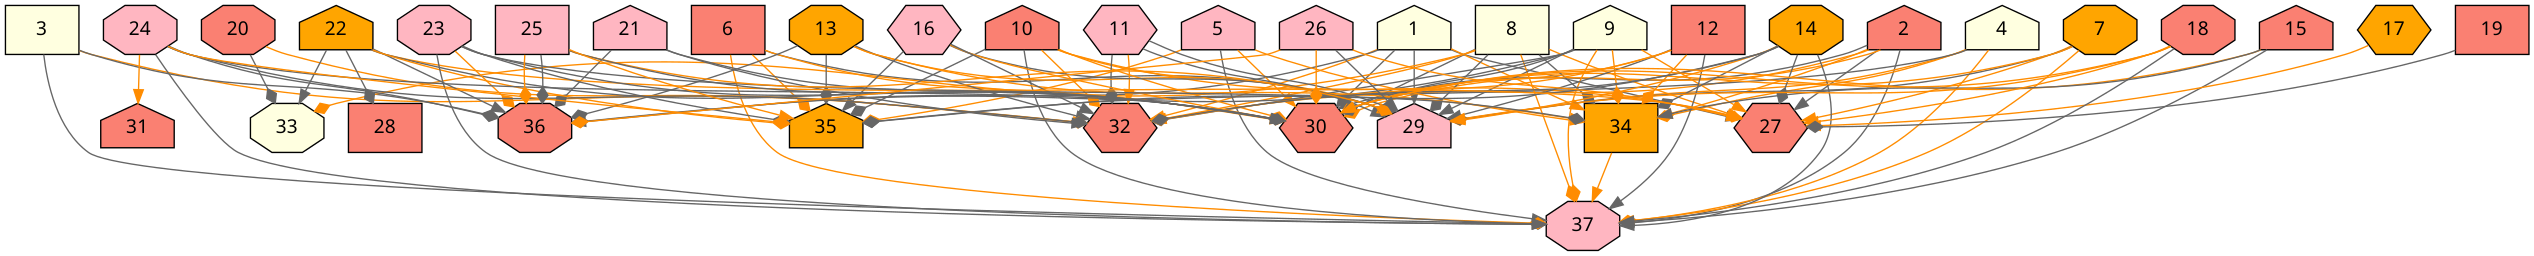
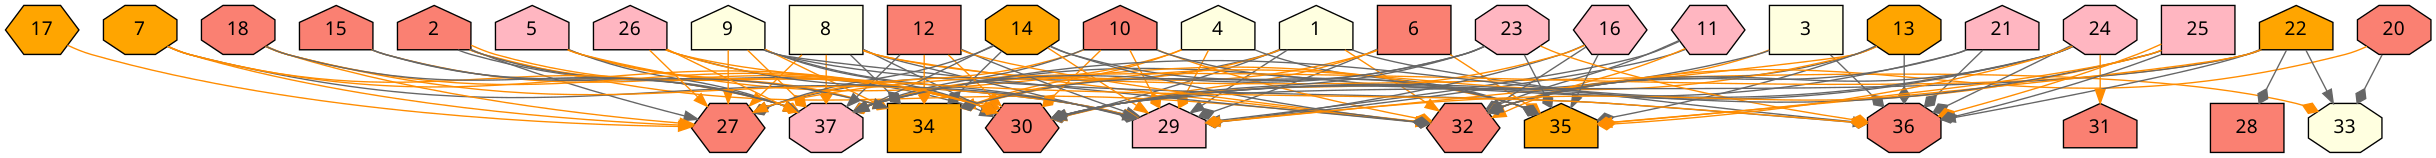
  digraph {
    fontname="Noto Sans"
    node [alpha=0.17 fillcolor=salmon fontname="Noto Sans" shape=house style=filled]
    edge [arrowhead=diamond color=gray40 fontname="Noto Sans"]
    1 [alpha=0.04 expect_size=140923065668955728 fillcolor=lightyellow]
    27 [alpha=0.19 expect_size=5609698809374453006336 shape=hexagon]
    29 [alpha=0.04 expect_size=1624894573115342848000 fillcolor=lightpink]
    30 [alpha=0.00 expect_size=1630630283724210569216 shape=hexagon]
    32 [alpha=0.06 expect_size=24423914954275300 shape=hexagon]
    34 [alpha=0.02 expect_size=3017884923401093120 fillcolor=orange shape=box]
    36 [alpha=0.13 expect_size=914631763626775040 shape=octagon]
    2 [expect_size=47722106200522480]
    37 [alpha=0.01 expect_size=7707315616391698055168 fillcolor=lightpink shape=octagon]
    3 [alpha=0.07 expect_size=360525446497557282816 fillcolor=lightyellow shape=box]
    4 [alpha=0.07 expect_size=357323713626182254592 fillcolor=lightyellow]
    35 [alpha=0.01 expect_size=544476426034086936576 fillcolor=orange]
    5 [alpha=0.18 expect_size=10699307351127056384 fillcolor=lightpink]
    6 [alpha=0.06 expect_size=47906510004827456 shape=box]
    7 [alpha=0.13 expect_size=8463319549476536844288 fillcolor=orange shape=octagon]
    8 [expect_size=7339441969875351 fillcolor=lightyellow shape=box]
    33 [expect_size=368069792684620928 fillcolor=lightyellow shape=octagon]
    9 [alpha=0.02 expect_size=22821775283385556 fillcolor=lightyellow]
    10 [alpha=0.14 expect_size=1190566786576801536]
    11 [alpha=0.02 expect_size=8812278707434830848 fillcolor=lightpink shape=hexagon]
    12 [alpha=0.06 expect_size=683051104641276672 shape=box]
    13 [alpha=0.14 expect_size=234070427185241760 fillcolor=orange shape=octagon]
    14 [alpha=0.15 expect_size=40576521181828481024 fillcolor=orange shape=octagon]
    15 [expect_size=6328747892849599488]
    16 [alpha=0.11 expect_size=15656799846490940 fillcolor=lightpink shape=hexagon]
    17 [alpha=0.09 expect_size=9725503242620643328 fillcolor=orange shape=hexagon]
    18 [alpha=0.16 expect_size=141056445529862960 shape=octagon]
-   19 [alpha=0.12 expect_size=577474656071824965632 shape=box]
    20 [alpha=0.07 expect_size=22251163891576020 shape=octagon]
    21 [alpha=0.03 expect_size=148288920898542144 fillcolor=lightpink]
    22 [alpha=0.12 expect_size=11155495875350737453056 fillcolor=orange]
    28 [alpha=0.19 expect_size=78111535222910848 shape=box]
    23 [expect_size=2562674130827877888 fillcolor=lightpink shape=octagon]
    24 [alpha=0.15 expect_size=2889343233300870656 fillcolor=lightpink shape=octagon]
    31 [alpha=0.02 expect_size=764411904000000000000]
    25 [alpha=0.16 expect_size=32584934870682516 fillcolor=lightpink shape=box]
    26 [alpha=0.16 expect_size=4541786029866627366912 fillcolor=lightpink]
    1 -> 27 [arrowhead=normal]
    1 -> 29 [arrowhead=normal]
    1 -> 30
    1 -> 32 [arrowhead=normal color=darkorange]
    1 -> 34 [arrowhead=normal color=darkorange]
    1 -> 36 [arrowhead=normal]
    2 -> 27 [arrowhead=normal]
    2 -> 30 [arrowhead=normal]
    2 -> 30 [color=darkorange]
    2 -> 32 [arrowhead=normal color=darkorange]
    2 -> 34 [arrowhead=normal color=darkorange]
    2 -> 37 [arrowhead=normal]
    3 -> 32 [arrowhead=normal color=darkorange]
    3 -> 36
    3 -> 37
    4 -> 29 [color=darkorange]
    4 -> 34 [color=darkorange]
    4 -> 37 [arrowhead=normal color=darkorange]
    4 -> 35
    5 -> 30 [arrowhead=normal color=darkorange]
    5 -> 34 [arrowhead=normal color=darkorange]
    5 -> 37 [arrowhead=normal]
    5 -> 35 [color=darkorange]
    6 -> 29
    6 -> 30 [arrowhead=normal color=darkorange]
    6 -> 37 [color=darkorange]
    6 -> 35 [color=darkorange]
    7 -> 27 [arrowhead=normal color=darkorange]
    7 -> 29
    7 -> 30 [color=darkorange]
    7 -> 37 [color=darkorange]
    8 -> 27 [arrowhead=normal color=darkorange]
    8 -> 29
    8 -> 30
    8 -> 32 [arrowhead=normal color=darkorange]
    8 -> 34
    8 -> 37 [color=darkorange]
    8 -> 33 [color=darkorange]
    9 -> 27 [arrowhead=normal color=darkorange]
    9 -> 29 [arrowhead=normal]
    9 -> 30
    9 -> 32
    9 -> 34 [color=darkorange]
    9 -> 36
    9 -> 37 [color=darkorange]
    10 -> 27 [color=darkorange]
    10 -> 29 [color=darkorange]
    10 -> 30 [color=darkorange]
    10 -> 32 [color=darkorange]
    10 -> 37 [arrowhead=normal]
    10 -> 35
    11 -> 29 [arrowhead=normal]
    11 -> 29
    11 -> 32
    11 -> 32 [arrowhead=normal color=darkorange]
    12 -> 29 [arrowhead=normal]
    12 -> 30 [arrowhead=normal color=darkorange]
    12 -> 32 [color=darkorange]
    12 -> 34 [color=darkorange]
    12 -> 37 [arrowhead=normal]
    13 -> 29 [arrowhead=normal color=darkorange]
    13 -> 32 [arrowhead=normal]
    13 -> 34 [arrowhead=normal color=darkorange]
    13 -> 36
    13 -> 35
    14 -> 27
    14 -> 29 [arrowhead=normal color=darkorange]
    14 -> 32
    14 -> 34
    14 -> 37 [arrowhead=normal]
    14 -> 35
    15 -> 30 [arrowhead=normal color=darkorange]
    15 -> 34 [arrowhead=normal]
    15 -> 37 [arrowhead=normal]
    16 -> 29
    16 -> 30 [color=darkorange]
    16 -> 32 [arrowhead=normal]
    16 -> 35 [arrowhead=normal]
    17 -> 27 [arrowhead=normal color=darkorange]
    18 -> 27 [arrowhead=normal color=darkorange]
    18 -> 29 [arrowhead=normal color=darkorange]
    18 -> 30 [arrowhead=normal color=darkorange]
    18 -> 37 [arrowhead=normal]
-   19 -> 27
    20 -> 32 [color=darkorange]
    20 -> 33
    21 -> 30 [arrowhead=normal]
    21 -> 32 [arrowhead=normal]
    21 -> 36
    22 -> 27 [arrowhead=normal color=darkorange]
    22 -> 30 [arrowhead=normal]
    22 -> 36 [arrowhead=normal]
    22 -> 35 [color=darkorange]
    22 -> 33 [arrowhead=normal]
    22 -> 28
    23 -> 30 [arrowhead=normal]
    23 -> 34
    23 -> 36 [color=darkorange]
    23 -> 37 [arrowhead=normal]
    23 -> 35
    24 -> 30
    24 -> 32
    24 -> 36
    24 -> 37 [arrowhead=normal]
    24 -> 35 [color=darkorange]
    24 -> 31 [arrowhead=normal color=darkorange]
    25 -> 29 [color=darkorange]
    25 -> 30
    25 -> 36 [color=darkorange]
    25 -> 36
    25 -> 35 [arrowhead=normal color=darkorange]
    26 -> 27 [arrowhead=normal color=darkorange]
    26 -> 29 [arrowhead=normal]
    26 -> 30 [color=darkorange]
    26 -> 36 [color=darkorange]
-   34 -> 37 [arrowhead=normal color=darkorange]
+   26 -> 37 [arrowhead=normal color=darkorange]
  }
